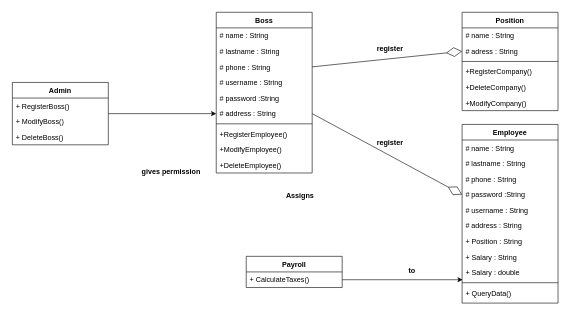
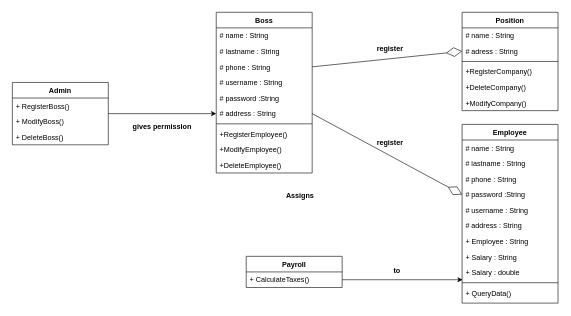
  <mxCell id="0" />
  <mxCell id="1" parent="0" />
  <mxCell id="2" style="edgeStyle=none;html=1;entryX=0;entryY=0.5;entryDx=0;entryDy=0;" parent="1" source="3" target="13" edge="1"><mxGeometry relative="1" as="geometry" /></mxCell>
  <mxCell id="3" value="Admin&#10;" style="swimlane;fontStyle=1;align=center;verticalAlign=top;childLayout=stackLayout;horizontal=1;startSize=26;horizontalStack=0;resizeParent=1;resizeParentMax=0;resizeLast=0;collapsible=1;marginBottom=0;" parent="1" vertex="1"><mxGeometry x="20" y="137" width="160" height="104" as="geometry" /></mxCell>
  <mxCell id="4" value="+ RegisterBoss()" style="text;strokeColor=none;fillColor=none;align=left;verticalAlign=top;spacingLeft=4;spacingRight=4;overflow=hidden;rotatable=0;points=[[0,0.5],[1,0.5]];portConstraint=eastwest;" parent="3" vertex="1"><mxGeometry y="26" width="160" height="26" as="geometry" /></mxCell>
  <mxCell id="5" value="+ ModifyBoss()" style="text;strokeColor=none;fillColor=none;align=left;verticalAlign=top;spacingLeft=4;spacingRight=4;overflow=hidden;rotatable=0;points=[[0,0.5],[1,0.5]];portConstraint=eastwest;" parent="3" vertex="1"><mxGeometry y="52" width="160" height="26" as="geometry" /></mxCell>
  <mxCell id="6" value="+ DeleteBoss()" style="text;strokeColor=none;fillColor=none;align=left;verticalAlign=top;spacingLeft=4;spacingRight=4;overflow=hidden;rotatable=0;points=[[0,0.5],[1,0.5]];portConstraint=eastwest;" parent="3" vertex="1"><mxGeometry y="78" width="160" height="26" as="geometry" /></mxCell>
  <mxCell id="7" value="Boss" style="swimlane;fontStyle=1;align=center;verticalAlign=top;childLayout=stackLayout;horizontal=1;startSize=26;horizontalStack=0;resizeParent=1;resizeParentMax=0;resizeLast=0;collapsible=1;marginBottom=0;" parent="1" vertex="1"><mxGeometry x="360" y="20" width="160" height="268" as="geometry" /></mxCell>
  <mxCell id="8" value="# name : String" style="text;strokeColor=none;fillColor=none;align=left;verticalAlign=top;spacingLeft=4;spacingRight=4;overflow=hidden;rotatable=0;points=[[0,0.5],[1,0.5]];portConstraint=eastwest;" parent="7" vertex="1"><mxGeometry y="26" width="160" height="26" as="geometry" /></mxCell>
  <mxCell id="9" value="# lastname : String" style="text;strokeColor=none;fillColor=none;align=left;verticalAlign=top;spacingLeft=4;spacingRight=4;overflow=hidden;rotatable=0;points=[[0,0.5],[1,0.5]];portConstraint=eastwest;" parent="7" vertex="1"><mxGeometry y="52" width="160" height="26" as="geometry" /></mxCell>
  <mxCell id="10" value="# phone : String" style="text;strokeColor=none;fillColor=none;align=left;verticalAlign=top;spacingLeft=4;spacingRight=4;overflow=hidden;rotatable=0;points=[[0,0.5],[1,0.5]];portConstraint=eastwest;" parent="7" vertex="1"><mxGeometry y="78" width="160" height="26" as="geometry" /></mxCell>
  <mxCell id="11" value="# username : String" style="text;strokeColor=none;fillColor=none;align=left;verticalAlign=top;spacingLeft=4;spacingRight=4;overflow=hidden;rotatable=0;points=[[0,0.5],[1,0.5]];portConstraint=eastwest;" parent="7" vertex="1"><mxGeometry y="104" width="160" height="26" as="geometry" /></mxCell>
  <mxCell id="12" value="# password :String" style="text;strokeColor=none;fillColor=none;align=left;verticalAlign=top;spacingLeft=4;spacingRight=4;overflow=hidden;rotatable=0;points=[[0,0.5],[1,0.5]];portConstraint=eastwest;" parent="7" vertex="1"><mxGeometry y="130" width="160" height="26" as="geometry" /></mxCell>
  <mxCell id="13" value="# address : String&#10;" style="text;strokeColor=none;fillColor=none;align=left;verticalAlign=top;spacingLeft=4;spacingRight=4;overflow=hidden;rotatable=0;points=[[0,0.5],[1,0.5]];portConstraint=eastwest;" parent="7" vertex="1"><mxGeometry y="156" width="160" height="26" as="geometry" /></mxCell>
  <mxCell id="14" value="" style="line;strokeWidth=1;fillColor=none;align=left;verticalAlign=middle;spacingTop=-1;spacingLeft=3;spacingRight=3;rotatable=0;labelPosition=right;points=[];portConstraint=eastwest;" parent="7" vertex="1"><mxGeometry y="182" width="160" height="8" as="geometry" /></mxCell>
  <mxCell id="15" value="+RegisterEmployee()" style="text;strokeColor=none;fillColor=none;align=left;verticalAlign=top;spacingLeft=4;spacingRight=4;overflow=hidden;rotatable=0;points=[[0,0.5],[1,0.5]];portConstraint=eastwest;" parent="7" vertex="1"><mxGeometry y="190" width="160" height="26" as="geometry" /></mxCell>
  <mxCell id="16" value="+ModifyEmployee()" style="text;strokeColor=none;fillColor=none;align=left;verticalAlign=top;spacingLeft=4;spacingRight=4;overflow=hidden;rotatable=0;points=[[0,0.5],[1,0.5]];portConstraint=eastwest;" parent="7" vertex="1"><mxGeometry y="216" width="160" height="26" as="geometry" /></mxCell>
  <mxCell id="17" value="+DeleteEmployee()" style="text;strokeColor=none;fillColor=none;align=left;verticalAlign=top;spacingLeft=4;spacingRight=4;overflow=hidden;rotatable=0;points=[[0,0.5],[1,0.5]];portConstraint=eastwest;" parent="7" vertex="1"><mxGeometry y="242" width="160" height="26" as="geometry" /></mxCell>
  <mxCell id="18" value="Employee" style="swimlane;fontStyle=1;align=center;verticalAlign=top;childLayout=stackLayout;horizontal=1;startSize=26;horizontalStack=0;resizeParent=1;resizeParentMax=0;resizeLast=0;collapsible=1;marginBottom=0;" parent="1" vertex="1"><mxGeometry x="770" y="207" width="160" height="298" as="geometry" /></mxCell>
  <mxCell id="19" value="# name : String" style="text;strokeColor=none;fillColor=none;align=left;verticalAlign=top;spacingLeft=4;spacingRight=4;overflow=hidden;rotatable=0;points=[[0,0.5],[1,0.5]];portConstraint=eastwest;" parent="18" vertex="1"><mxGeometry y="26" width="160" height="26" as="geometry" /></mxCell>
  <mxCell id="20" value="# lastname : String" style="text;strokeColor=none;fillColor=none;align=left;verticalAlign=top;spacingLeft=4;spacingRight=4;overflow=hidden;rotatable=0;points=[[0,0.5],[1,0.5]];portConstraint=eastwest;" parent="18" vertex="1"><mxGeometry y="52" width="160" height="26" as="geometry" /></mxCell>
  <mxCell id="21" value="# phone : String" style="text;strokeColor=none;fillColor=none;align=left;verticalAlign=top;spacingLeft=4;spacingRight=4;overflow=hidden;rotatable=0;points=[[0,0.5],[1,0.5]];portConstraint=eastwest;" parent="18" vertex="1"><mxGeometry y="78" width="160" height="26" as="geometry" /></mxCell>
  <mxCell id="22" value="# password :String" style="text;strokeColor=none;fillColor=none;align=left;verticalAlign=top;spacingLeft=4;spacingRight=4;overflow=hidden;rotatable=0;points=[[0,0.5],[1,0.5]];portConstraint=eastwest;" parent="18" vertex="1"><mxGeometry y="104" width="160" height="26" as="geometry" /></mxCell>
  <mxCell id="23" value="# username : String" style="text;strokeColor=none;fillColor=none;align=left;verticalAlign=top;spacingLeft=4;spacingRight=4;overflow=hidden;rotatable=0;points=[[0,0.5],[1,0.5]];portConstraint=eastwest;" parent="18" vertex="1"><mxGeometry y="130" width="160" height="26" as="geometry" /></mxCell>
  <mxCell id="24" value="# address : String&#10;" style="text;strokeColor=none;fillColor=none;align=left;verticalAlign=top;spacingLeft=4;spacingRight=4;overflow=hidden;rotatable=0;points=[[0,0.5],[1,0.5]];portConstraint=eastwest;" parent="18" vertex="1"><mxGeometry y="156" width="160" height="26" as="geometry" /></mxCell>
- <mxCell id="25" value="+ Position : String" style="text;strokeColor=none;fillColor=none;align=left;verticalAlign=top;spacingLeft=4;spacingRight=4;overflow=hidden;rotatable=0;points=[[0,0.5],[1,0.5]];portConstraint=eastwest;" parent="18" vertex="1"><mxGeometry y="182" width="160" height="26" as="geometry" /></mxCell>
+ <mxCell id="25" value="+ Employee : String" style="text;strokeColor=none;fillColor=none;align=left;verticalAlign=top;spacingLeft=4;spacingRight=4;overflow=hidden;rotatable=0;points=[[0,0.5],[1,0.5]];portConstraint=eastwest;" parent="18" vertex="1"><mxGeometry y="182" width="160" height="26" as="geometry" /></mxCell>
  <mxCell id="26" value="+ Salary : String" style="text;strokeColor=none;fillColor=none;align=left;verticalAlign=top;spacingLeft=4;spacingRight=4;overflow=hidden;rotatable=0;points=[[0,0.5],[1,0.5]];portConstraint=eastwest;" parent="18" vertex="1"><mxGeometry y="208" width="160" height="26" as="geometry" /></mxCell>
  <mxCell id="27" value="+ Salary : double" style="text;strokeColor=none;fillColor=none;align=left;verticalAlign=top;spacingLeft=4;spacingRight=4;overflow=hidden;rotatable=0;points=[[0,0.5],[1,0.5]];portConstraint=eastwest;" parent="18" vertex="1"><mxGeometry y="234" width="160" height="26" as="geometry" /></mxCell>
  <mxCell id="28" value="" style="line;strokeWidth=1;fillColor=none;align=left;verticalAlign=middle;spacingTop=-1;spacingLeft=3;spacingRight=3;rotatable=0;labelPosition=right;points=[];portConstraint=eastwest;" parent="18" vertex="1"><mxGeometry y="260" width="160" height="8" as="geometry" /></mxCell>
  <mxCell id="29" value="+ QueryData()&#10;" style="text;strokeColor=none;fillColor=none;align=left;verticalAlign=top;spacingLeft=4;spacingRight=4;overflow=hidden;rotatable=0;points=[[0,0.5],[1,0.5]];portConstraint=eastwest;" parent="18" vertex="1"><mxGeometry y="268" width="160" height="30" as="geometry" /></mxCell>
  <mxCell id="30" value="Position" style="swimlane;fontStyle=1;align=center;verticalAlign=top;childLayout=stackLayout;horizontal=1;startSize=26;horizontalStack=0;resizeParent=1;resizeParentMax=0;resizeLast=0;collapsible=1;marginBottom=0;" parent="1" vertex="1"><mxGeometry x="770" y="20" width="160" height="164" as="geometry" /></mxCell>
  <mxCell id="31" value="# name : String" style="text;strokeColor=none;fillColor=none;align=left;verticalAlign=top;spacingLeft=4;spacingRight=4;overflow=hidden;rotatable=0;points=[[0,0.5],[1,0.5]];portConstraint=eastwest;" parent="30" vertex="1"><mxGeometry y="26" width="160" height="26" as="geometry" /></mxCell>
  <mxCell id="32" value="# adress : String" style="text;strokeColor=none;fillColor=none;align=left;verticalAlign=top;spacingLeft=4;spacingRight=4;overflow=hidden;rotatable=0;points=[[0,0.5],[1,0.5]];portConstraint=eastwest;" parent="30" vertex="1"><mxGeometry y="52" width="160" height="26" as="geometry" /></mxCell>
  <mxCell id="33" value="" style="line;strokeWidth=1;fillColor=none;align=left;verticalAlign=middle;spacingTop=-1;spacingLeft=3;spacingRight=3;rotatable=0;labelPosition=right;points=[];portConstraint=eastwest;" parent="30" vertex="1"><mxGeometry y="78" width="160" height="8" as="geometry" /></mxCell>
  <mxCell id="34" value="+RegisterCompany()" style="text;strokeColor=none;fillColor=none;align=left;verticalAlign=top;spacingLeft=4;spacingRight=4;overflow=hidden;rotatable=0;points=[[0,0.5],[1,0.5]];portConstraint=eastwest;" parent="30" vertex="1"><mxGeometry y="86" width="160" height="26" as="geometry" /></mxCell>
  <mxCell id="35" value="+DeleteCompany()" style="text;strokeColor=none;fillColor=none;align=left;verticalAlign=top;spacingLeft=4;spacingRight=4;overflow=hidden;rotatable=0;points=[[0,0.5],[1,0.5]];portConstraint=eastwest;" parent="30" vertex="1"><mxGeometry y="112" width="160" height="26" as="geometry" /></mxCell>
  <mxCell id="36" value="+ModifyCompany()" style="text;strokeColor=none;fillColor=none;align=left;verticalAlign=top;spacingLeft=4;spacingRight=4;overflow=hidden;rotatable=0;points=[[0,0.5],[1,0.5]];portConstraint=eastwest;" parent="30" vertex="1"><mxGeometry y="138" width="160" height="26" as="geometry" /></mxCell>
  <mxCell id="37" value="" style="endArrow=diamondThin;endFill=0;endSize=24;html=1;exitX=1;exitY=0.5;exitDx=0;exitDy=0;entryX=0;entryY=0.5;entryDx=0;entryDy=0;" parent="1" source="10" target="32" edge="1"><mxGeometry width="160" relative="1" as="geometry"><mxPoint x="390" y="298" as="sourcePoint" /><mxPoint x="310" y="238" as="targetPoint" /></mxGeometry></mxCell>
  <mxCell id="38" value="" style="endArrow=diamondThin;endFill=0;endSize=24;html=1;exitX=1;exitY=0.5;exitDx=0;exitDy=0;entryX=0;entryY=0.5;entryDx=0;entryDy=0;" parent="1" source="13" target="22" edge="1"><mxGeometry width="160" relative="1" as="geometry"><mxPoint x="540" y="205" as="sourcePoint" /><mxPoint x="790" y="150" as="targetPoint" /></mxGeometry></mxCell>
  <mxCell id="39" value="Payroll" style="swimlane;fontStyle=1;align=center;verticalAlign=top;childLayout=stackLayout;horizontal=1;startSize=26;horizontalStack=0;resizeParent=1;resizeParentMax=0;resizeLast=0;collapsible=1;marginBottom=0;" parent="1" vertex="1"><mxGeometry x="410" y="427" width="160" height="52" as="geometry" /></mxCell>
  <mxCell id="40" value="+ CalculateTaxes()" style="text;strokeColor=none;fillColor=none;align=left;verticalAlign=top;spacingLeft=4;spacingRight=4;overflow=hidden;rotatable=0;points=[[0,0.5],[1,0.5]];portConstraint=eastwest;" parent="39" vertex="1"><mxGeometry y="26" width="160" height="26" as="geometry" /></mxCell>
  <mxCell id="41" style="edgeStyle=none;html=1;entryX=0.006;entryY=-0.038;entryDx=0;entryDy=0;entryPerimeter=0;" parent="1" edge="1"><mxGeometry relative="1" as="geometry"><mxPoint x="770.96" y="466.012" as="targetPoint" /><mxPoint x="570" y="466.003" as="sourcePoint" /></mxGeometry></mxCell>
- <mxCell id="42" value="gives permission" style="text;align=center;fontStyle=1;verticalAlign=middle;spacingLeft=3;spacingRight=3;strokeColor=none;rotatable=0;points=[[0,0.5],[1,0.5]];portConstraint=eastwest;" parent="1" vertex="1"><mxGeometry x="230" y="272" width="110" height="26" as="geometry" /></mxCell>
- <mxCell id="43" value=" to" style="text;align=center;fontStyle=1;verticalAlign=middle;spacingLeft=3;spacingRight=3;strokeColor=none;rotatable=0;points=[[0,0.5],[1,0.5]];portConstraint=eastwest;" parent="1" vertex="1"><mxGeometry x="645" y="437" width="80" height="26" as="geometry" /></mxCell>
+ <mxCell id="42" value="gives permission" style="text;align=center;fontStyle=1;verticalAlign=middle;spacingLeft=3;spacingRight=3;strokeColor=none;rotatable=0;points=[[0,0.5],[1,0.5]];portConstraint=eastwest;" parent="1" vertex="1"><mxGeometry x="215" y="197" width="110" height="26" as="geometry" /></mxCell>
+ <mxCell id="43" value=" to" style="text;align=center;fontStyle=1;verticalAlign=middle;spacingLeft=3;spacingRight=3;strokeColor=none;rotatable=0;points=[[0,0.5],[1,0.5]];portConstraint=eastwest;" parent="1" vertex="1"><mxGeometry x="620" y="437" width="80" height="26" as="geometry" /></mxCell>
  <mxCell id="44" value="Assigns" style="text;align=center;fontStyle=1;verticalAlign=middle;spacingLeft=3;spacingRight=3;strokeColor=none;rotatable=0;points=[[0,0.5],[1,0.5]];portConstraint=eastwest;" parent="1" vertex="1"><mxGeometry x="460" y="312" width="80" height="26" as="geometry" /></mxCell>
  <mxCell id="45" value="register" style="text;align=center;fontStyle=1;verticalAlign=middle;spacingLeft=3;spacingRight=3;strokeColor=none;rotatable=0;points=[[0,0.5],[1,0.5]];portConstraint=eastwest;" parent="1" vertex="1"><mxGeometry x="610" y="223" width="80" height="26" as="geometry" /></mxCell>
  <mxCell id="46" value="register" style="text;align=center;fontStyle=1;verticalAlign=middle;spacingLeft=3;spacingRight=3;strokeColor=none;rotatable=0;points=[[0,0.5],[1,0.5]];portConstraint=eastwest;" parent="1" vertex="1"><mxGeometry x="610" y="67" width="80" height="26" as="geometry" /></mxCell>
